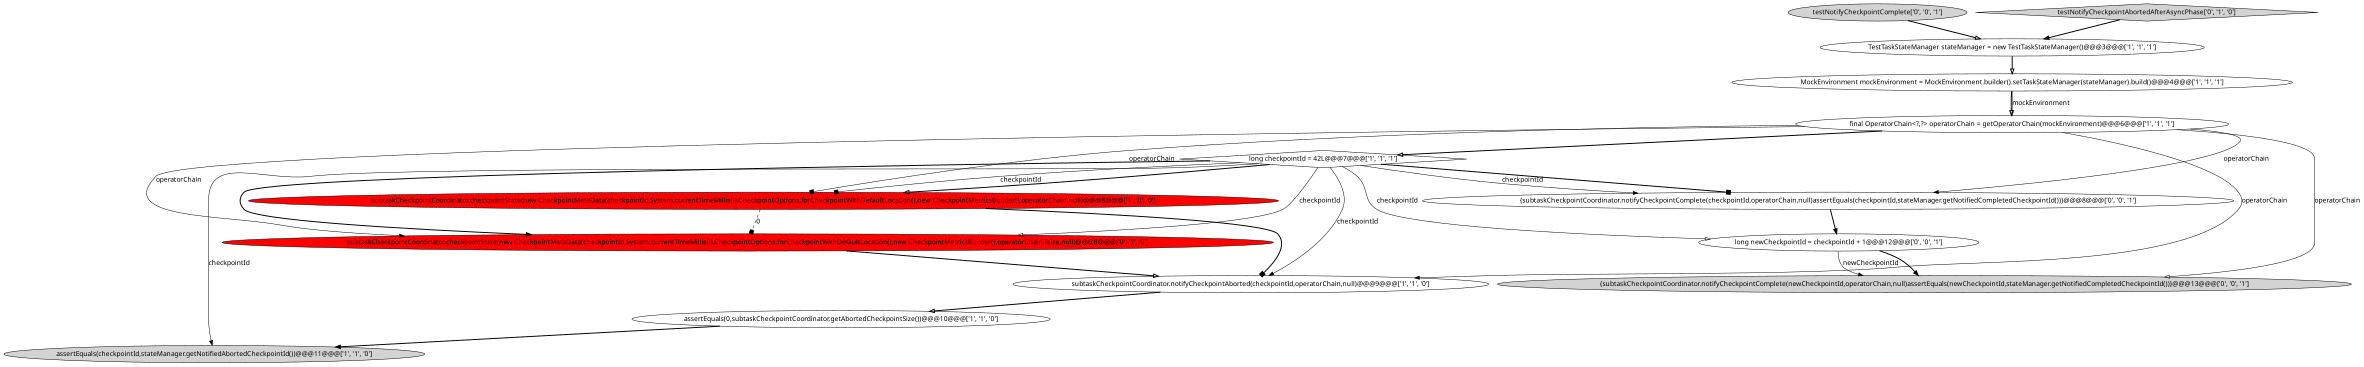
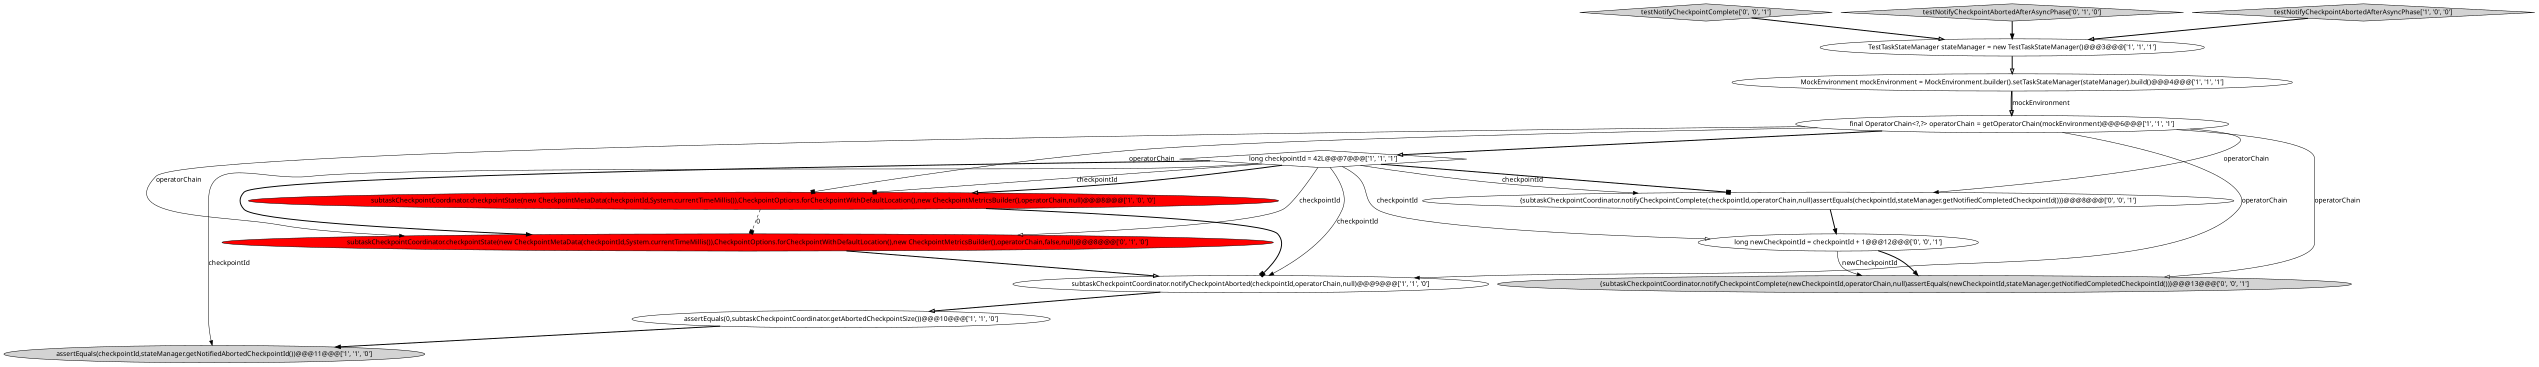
  digraph {
    fontname="Noto Sans"
    node [fillcolor=white fontname="Noto Sans" shape=ellipse style=filled]
    edge [arrowhead=onormal fontname="Noto Sans" style=bold]
    n1 [label="long checkpointId = 42L@@@7@@@['1', '1', '1']" shape=diamond]
    n2 [fillcolor=red label="subtaskCheckpointCoordinator.checkpointState(new CheckpointMetaData(checkpointId,System.currentTimeMillis()),CheckpointOptions.forCheckpointWithDefaultLocation(),new CheckpointMetricsBuilder(),operatorChain,null)@@@8@@@['1', '0', '0']"]
    n3 [label="subtaskCheckpointCoordinator.notifyCheckpointAborted(checkpointId,operatorChain,null)@@@9@@@['1', '1', '0']"]
    n4 [label="long newCheckpointId = checkpointId + 1@@@12@@@['0', '0', '1']"]
    n5 [fillcolor=lightgray label="assertEquals(checkpointId,stateManager.getNotifiedAbortedCheckpointId())@@@11@@@['1', '1', '0']"]
    n6 [label="{subtaskCheckpointCoordinator.notifyCheckpointComplete(checkpointId,operatorChain,null)assertEquals(checkpointId,stateManager.getNotifiedCompletedCheckpointId())}@@@8@@@['0', '0', '1']"]
    n7 [fillcolor=red label="subtaskCheckpointCoordinator.checkpointState(new CheckpointMetaData(checkpointId,System.currentTimeMillis()),CheckpointOptions.forCheckpointWithDefaultLocation(),new CheckpointMetricsBuilder(),operatorChain,false,null)@@@8@@@['0', '1', '0']"]
    n8 [label="assertEquals(0,subtaskCheckpointCoordinator.getAbortedCheckpointSize())@@@10@@@['1', '1', '0']"]
    n9 [fillcolor=lightgray label="{subtaskCheckpointCoordinator.notifyCheckpointComplete(newCheckpointId,operatorChain,null)assertEquals(newCheckpointId,stateManager.getNotifiedCompletedCheckpointId())}@@@13@@@['0', '0', '1']"]
    n10 [label="MockEnvironment mockEnvironment = MockEnvironment.builder().setTaskStateManager(stateManager).build()@@@4@@@['1', '1', '1']"]
    n11 [label="final OperatorChain<?,?> operatorChain = getOperatorChain(mockEnvironment)@@@6@@@['1', '1', '1']"]
-   n12 [fillcolor=lightgray label="testNotifyCheckpointComplete['0', '0', '1']"]
+   n12 [fillcolor=lightgray label="testNotifyCheckpointComplete['0', '0', '1']" shape=diamond]
    n13 [label="TestTaskStateManager stateManager = new TestTaskStateManager()@@@3@@@['1', '1', '1']"]
    n14 [fillcolor=lightgray label="testNotifyCheckpointAbortedAfterAsyncPhase['0', '1', '0']" shape=diamond]
+   n15 [fillcolor=lightgray label="testNotifyCheckpointAbortedAfterAsyncPhase['1', '0', '0']" shape=diamond]
    n1 -> n2 [arrowhead=box label=checkpointId style=solid]
    n1 -> n2
    n1 -> n3 [arrowhead=normal label=checkpointId style=solid]
    n1 -> n4 [label=checkpointId style=solid]
    n1 -> n5 [arrowhead=normal label=checkpointId style=solid]
    n1 -> n6 [arrowhead=box]
    n1 -> n6 [arrowhead=normal label=checkpointId style=solid]
    n1 -> n7 [arrowhead=normal]
    n1 -> n7 [label=checkpointId style=solid]
    n2 -> n3 [arrowhead=box]
    n2 -> n7 [arrowhead=box label=0 style=dashed]
    n3 -> n8
    n4 -> n9 [arrowhead=normal]
    n4 -> n9 [arrowhead=normal label=newCheckpointId style=solid]
    n6 -> n4 [arrowhead=normal]
    n7 -> n3
    n8 -> n5 [arrowhead=normal]
    n10 -> n11
    n10 -> n11 [label=mockEnvironment style=solid]
    n11 -> n1
    n11 -> n2 [arrowhead=box label=operatorChain style=solid]
    n11 -> n3 [arrowhead=normal label=operatorChain style=solid]
    n11 -> n6 [arrowhead=normal label=operatorChain style=solid]
    n11 -> n7 [arrowhead=normal label=operatorChain style=solid]
    n11 -> n9 [label=operatorChain style=solid]
    n12 -> n13
    n13 -> n10
    n14 -> n13 [arrowhead=normal]
+   n15 -> n13
  }
